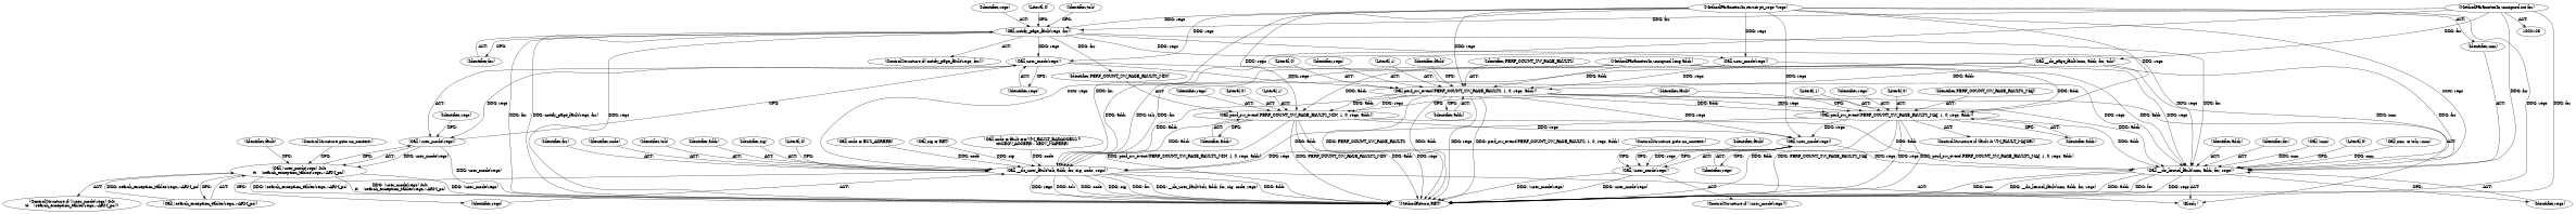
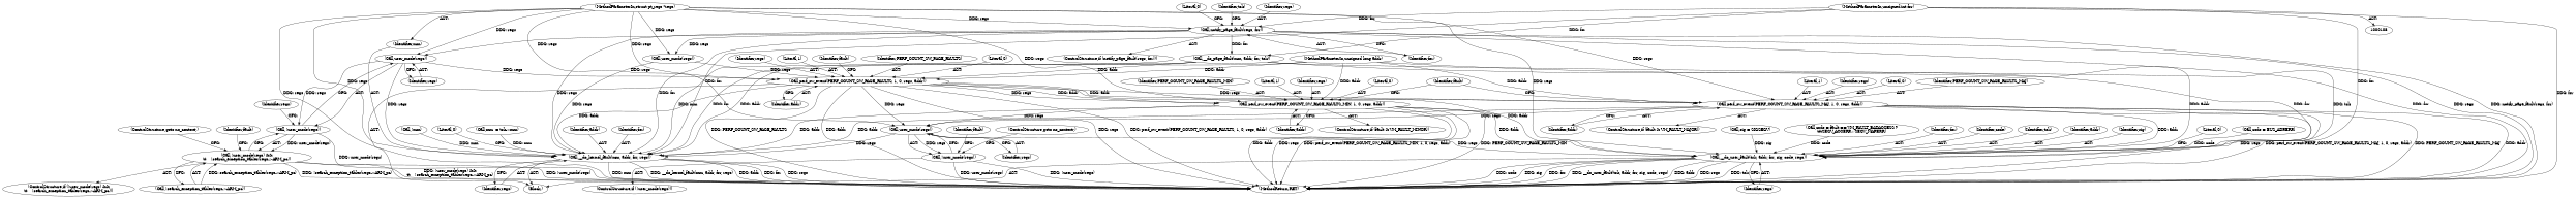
  digraph {
    n1 [label="(Call,user_mode(regs))"]
    n2 [label="(Call,!user_mode(regs))"]
    n3 [label="(Call,perf_sw_event(PERF_COUNT_SW_PAGE_FAULTS, 1, 0, regs, addr))"]
    n4 [label="(Call,__do_kernel_fault(mm, addr, fsr, regs))"]
    n5 [label="(Identifier,regs)"]
    n6 [label="(MethodReturn,RET)"]
    n7 [label="(Call,!user_mode(regs) &&\n\t\t    !search_exception_tables(regs->ARM_pc))"]
    n8 [label="(Call,perf_sw_event(PERF_COUNT_SW_PAGE_FAULTS_MAJ, 1, 0, regs, addr))"]
    n9 [label="(Call,user_mode(regs))"]
    n10 [label="(Call,__do_user_fault(tsk, addr, fsr, sig, code, regs))"]
    n11 [label="(Call,perf_sw_event(PERF_COUNT_SW_PAGE_FAULTS_MIN, 1, 0, regs, addr))"]
    n12 [label="(Identifier,addr)"]
    n13 [label="(Block,)"]
    n14 [label="(Identifier,regs)"]
    n15 [label="(Call,notify_page_fault(regs, fsr))"]
    n16 [label="(Call,__do_page_fault(mm, addr, fsr, tsk))"]
    n17 [label="(ControlStructure,if (notify_page_fault(regs, fsr)))"]
    n18 [label="(Identifier,fsr)"]
    n19 [label="(Call,user_mode(regs))"]
    n20 [label="(MethodParameterIn,struct pt_regs *regs)"]
    n21 [label="(Identifier,mm)"]
    n22 [label="(ControlStructure,if (fault & VM_FAULT_MAJOR))"]
    n23 [label="(Identifier,addr)"]
    n24 [label="(Call,!user_mode(regs))"]
    n25 [label="(Identifier,regs)"]
    n26 [label="(Identifier,regs)"]
+   n27 [label="(ControlStructure,if (fault & VM_FAULT_MINOR))"]
    n28 [label="(Identifier,addr)"]
    n29 [label="(MethodParameterIn,unsigned int fsr)"]
    1000108
    n31 [label="(ControlStructure,if (!user_mode(regs) &&\n\t\t    !search_exception_tables(regs->ARM_pc)))"]
    n32 [label="(Call,!search_exception_tables(regs->ARM_pc))"]
    n33 [label="(ControlStructure,if (!user_mode(regs)))"]
    n34 [label="(Literal,0)"]
    n35 [label="(Identifier,addr)"]
    n36 [label="(Identifier,sig)"]
    n37 [label="(Identifier,regs)"]
    n38 [label="(Literal,0)"]
    n39 [label="(ControlStructure,goto no_context;)"]
    n40 [label="(Identifier,tsk)"]
    n41 [label="(Identifier,fault)"]
    n42 [label="(Literal,0)"]
    n43 [label="(Identifier,regs)"]
    n44 [label="(Identifier,PERF_COUNT_SW_PAGE_FAULTS_MAJ)"]
    n45 [label="(Call,code = BUS_ADRERR)"]
    n46 [label="(Identifier,fault)"]
    n47 [label="(Identifier,fault)"]
    n48 [label="(Call,mm  = tsk->mm)"]
    n49 [label="(Identifier,PERF_COUNT_SW_PAGE_FAULTS)"]
    n50 [label="(Literal,0)"]
    n51 [label="(Literal,0)"]
    n52 [label="(Identifier,addr)"]
    n53 [label="(Literal,1)"]
    n54 [label="(ControlStructure,goto no_context;)"]
    n55 [label="(Identifier,regs)"]
    n56 [label="(Identifier,regs)"]
-   n57 [label="(Call,sig = RET)"]
+   n57 [label="(Call,sig = SIGSEGV)"]
    n58 [label="(Call,code = fault == VM_FAULT_BADACCESS ?\n\t\t\tSEGV_ACCERR : SEGV_MAPERR)"]
    n59 [label="(Identifier,fsr)"]
    n60 [label="(Identifier,fault)"]
    n61 [label="(Call,!mm)"]
    n62 [label="(Identifier,regs)"]
    n63 [label="(Literal,1)"]
    n64 [label="(Literal,0)"]
    n65 [label="(Identifier,PERF_COUNT_SW_PAGE_FAULTS_MIN)"]
    n66 [label="(Identifier,fsr)"]
    n67 [label="(Identifier,code)"]
    n68 [label="(Identifier,tsk)"]
    n69 [label="(MethodParameterIn,unsigned long addr)"]
    n70 [label="(Literal,1)"]
    n1 -> n2 [label="AST: "]
    n1 -> n2 [label="DDG: regs"]
    n1 -> n3 [label="DDG: regs"]
    n1 -> n4 [label="DDG: regs"]
    n1 -> n5 [label="CFG: "]
    n2 -> n1 [label="CFG: "]
    n2 -> n6 [label="DDG: user_mode(regs)"]
    n2 -> n7 [label="AST: "]
    n2 -> n7 [label="DDG: user_mode(regs)"]
    n3 -> n4 [label="DDG: addr"]
    n3 -> n6 [label="DDG: perf_sw_event(PERF_COUNT_SW_PAGE_FAULTS, 1, 0, regs, addr)"]
    n3 -> n6 [label="DDG: PERF_COUNT_SW_PAGE_FAULTS"]
    n3 -> n6 [label="DDG: addr"]
    n3 -> n6 [label="DDG: regs"]
    n3 -> n8 [label="DDG: regs"]
    n3 -> n8 [label="DDG: addr"]
    n3 -> n9 [label="DDG: regs"]
    n3 -> n10 [label="DDG: addr"]
    n3 -> n11 [label="DDG: regs"]
    n3 -> n11 [label="DDG: addr"]
    n3 -> n12 [label="CFG: "]
    n3 -> n13 [label="AST: "]
    n4 -> n6 [label="DDG: regs"]
    n4 -> n6 [label="DDG: mm"]
    n4 -> n6 [label="DDG: __do_kernel_fault(mm, addr, fsr, regs)"]
    n4 -> n6 [label="DDG: addr"]
    n4 -> n6 [label="DDG: fsr"]
    n4 -> n13 [label="AST: "]
    n4 -> n14 [label="CFG: "]
    n5 -> n1 [label="AST: "]
    n7 -> n2 [label="CFG: "]
    n7 -> n6 [label="DDG: !user_mode(regs) &&\n\t\t    !search_exception_tables(regs->ARM_pc)"]
    n7 -> n6 [label="DDG: !user_mode(regs)"]
    n7 -> n6 [label="DDG: !search_exception_tables(regs->ARM_pc)"]
    n7 -> n31 [label="AST: "]
    n7 -> n32 [label="CFG: "]
    n8 -> n4 [label="DDG: addr"]
    n8 -> n6 [label="DDG: addr"]
    n8 -> n6 [label="DDG: PERF_COUNT_SW_PAGE_FAULTS_MAJ"]
    n8 -> n6 [label="DDG: regs"]
    n8 -> n6 [label="DDG: perf_sw_event(PERF_COUNT_SW_PAGE_FAULTS_MAJ, 1, 0, regs, addr)"]
    n8 -> n9 [label="DDG: regs"]
    n8 -> n10 [label="DDG: addr"]
    n8 -> n22 [label="AST: "]
    n8 -> n23 [label="CFG: "]
    n9 -> n4 [label="DDG: regs"]
    n9 -> n10 [label="DDG: regs"]
    n9 -> n24 [label="AST: "]
    n9 -> n24 [label="DDG: regs"]
    n9 -> n25 [label="CFG: "]
    n10 -> n6 [label="DDG: tsk"]
    n10 -> n6 [label="DDG: code"]
    n10 -> n6 [label="DDG: sig"]
    n10 -> n6 [label="DDG: fsr"]
    n10 -> n6 [label="DDG: __do_user_fault(tsk, addr, fsr, sig, code, regs)"]
    n10 -> n6 [label="DDG: addr"]
    n10 -> n6 [label="DDG: regs"]
    n10 -> n13 [label="AST: "]
    n10 -> n26 [label="CFG: "]
    n11 -> n4 [label="DDG: addr"]
    n11 -> n6 [label="DDG: perf_sw_event(PERF_COUNT_SW_PAGE_FAULTS_MIN, 1, 0, regs, addr)"]
    n11 -> n6 [label="DDG: PERF_COUNT_SW_PAGE_FAULTS_MIN"]
    n11 -> n6 [label="DDG: addr"]
    n11 -> n6 [label="DDG: regs"]
    n11 -> n9 [label="DDG: regs"]
    n11 -> n10 [label="DDG: addr"]
+   n11 -> n27 [label="AST: "]
    n11 -> n28 [label="CFG: "]
    n12 -> n3 [label="AST: "]
    n14 -> n4 [label="AST: "]
    n15 -> n1 [label="DDG: regs"]
    n15 -> n4 [label="DDG: fsr"]
    n15 -> n4 [label="DDG: regs"]
    n15 -> n6 [label="DDG: fsr"]
    n15 -> n6 [label="DDG: regs"]
    n15 -> n6 [label="DDG: notify_page_fault(regs, fsr)"]
-   n15 -> n65 [label="DDG: fsr"]
+   n15 -> n16 [label="DDG: fsr"]
    n15 -> n17 [label="AST: "]
    n15 -> n18 [label="CFG: "]
    n15 -> n19 [label="DDG: regs"]
    n16 -> n3 [label="DDG: addr"]
    n16 -> n4 [label="DDG: mm"]
    n16 -> n4 [label="DDG: fsr"]
    n16 -> n10 [label="DDG: tsk"]
    n16 -> n10 [label="DDG: fsr"]
    n18 -> n15 [label="AST: "]
    n19 -> n3 [label="DDG: regs"]
    n19 -> n4 [label="DDG: regs"]
    n20 -> n1 [label="DDG: regs"]
    n20 -> n3 [label="DDG: regs"]
    n20 -> n4 [label="DDG: regs"]
    n20 -> n6 [label="DDG: regs"]
    n20 -> n8 [label="DDG: regs"]
    n20 -> n9 [label="DDG: regs"]
    n20 -> n10 [label="DDG: regs"]
    n20 -> n11 [label="DDG: regs"]
    n20 -> n15 [label="DDG: regs"]
    n20 -> n19 [label="DDG: regs"]
    n20 -> n21 [label="AST: "]
    n21 -> n4 [label="AST: "]
    n23 -> n8 [label="AST: "]
    n24 -> n6 [label="DDG: user_mode(regs)"]
    n24 -> n6 [label="DDG: !user_mode(regs)"]
    n24 -> n9 [label="CFG: "]
    n24 -> n33 [label="AST: "]
    n25 -> n9 [label="AST: "]
    n26 -> n10 [label="AST: "]
    n28 -> n11 [label="AST: "]
    n29 -> n4 [label="DDG: fsr"]
    n29 -> n6 [label="DDG: fsr"]
    n29 -> n10 [label="DDG: fsr"]
    n29 -> n15 [label="DDG: fsr"]
    n29 -> n16 [label="DDG: fsr"]
    n29 -> 1000108 [label="AST: "]
    n32 -> n7 [label="AST: "]
    n32 -> n7 [label="DDG: search_exception_tables(regs->ARM_pc)"]
    n34 -> n8 [label="AST: "]
    n35 -> n10 [label="AST: "]
    n36 -> n10 [label="AST: "]
    n37 -> n11 [label="AST: "]
    n38 -> n15 [label="CFG: "]
    n39 -> n24 [label="CFG: "]
    n40 -> n15 [label="CFG: "]
    n41 -> n8 [label="CFG: "]
    n41 -> n11 [label="CFG: "]
    n42 -> n10 [label="CFG: "]
    n43 -> n15 [label="AST: "]
    n44 -> n8 [label="AST: "]
    n45 -> n10 [label="DDG: code"]
    n46 -> n7 [label="CFG: "]
    n47 -> n3 [label="CFG: "]
    n48 -> n4 [label="DDG: mm"]
    n49 -> n3 [label="AST: "]
    n50 -> n3 [label="AST: "]
    n51 -> n11 [label="AST: "]
    n52 -> n4 [label="AST: "]
    n53 -> n8 [label="AST: "]
    n54 -> n7 [label="CFG: "]
    n55 -> n2 [label="CFG: "]
    n56 -> n3 [label="AST: "]
    n57 -> n10 [label="DDG: sig"]
    n58 -> n10 [label="DDG: code"]
    n59 -> n4 [label="AST: "]
    n60 -> n24 [label="CFG: "]
    n61 -> n4 [label="DDG: mm"]
    n62 -> n8 [label="AST: "]
    n63 -> n3 [label="AST: "]
    n64 -> n4 [label="CFG: "]
    n65 -> n11 [label="AST: "]
    n66 -> n10 [label="AST: "]
    n67 -> n10 [label="AST: "]
    n68 -> n10 [label="AST: "]
    n69 -> n3 [label="DDG: addr"]
    n69 -> n4 [label="DDG: addr"]
    n69 -> n8 [label="DDG: addr"]
    n69 -> n10 [label="DDG: addr"]
    n69 -> n11 [label="DDG: addr"]
    n70 -> n11 [label="AST: "]
  }
